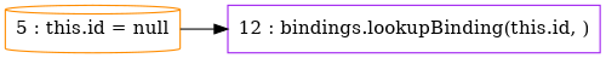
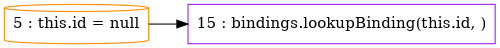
  digraph {
    rankdir=LR
    "5 : this.id = null" [color=darkorange shape=cylinder]
-   "15 : bindings.lookupBinding(this.id, )" [color=purple shape=box label="12 : bindings.lookupBinding(this.id, )"]
+   "15 : bindings.lookupBinding(this.id, )" [color=purple shape=box]
    "5 : this.id = null" -> "15 : bindings.lookupBinding(this.id, )"
  }
